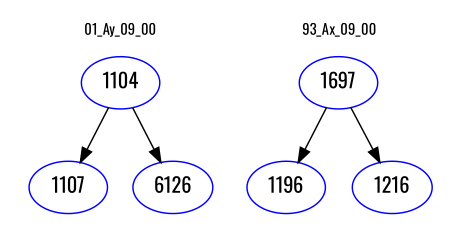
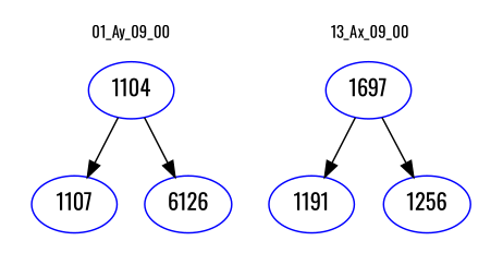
  digraph {
    fontname=Oswald
    node [color=blue fontname=Oswald]
    edge [color=black fontname=Oswald]
    n1 [label=1104]
    n2 [label=1107]
    n3 [label=6126]
    n4 [label=1697]
-   n5 [label=1196]
-   n6 [label=1216]
+   n5 [label=1191]
+   n6 [label=1256]
    subgraph cluster_1 {
      color=white
      fontsize=10
      label="01_Ay_09_00"
      n1
      n2
      n3
    }
    subgraph cluster_2 {
      color=white
      fontsize=10
-     label="93_Ax_09_00"
+     label="13_Ax_09_00"
      n4
      n5
      n6
    }
    n1 -> n2
    n1 -> n3
    n4 -> n5
    n4 -> n6
  }
